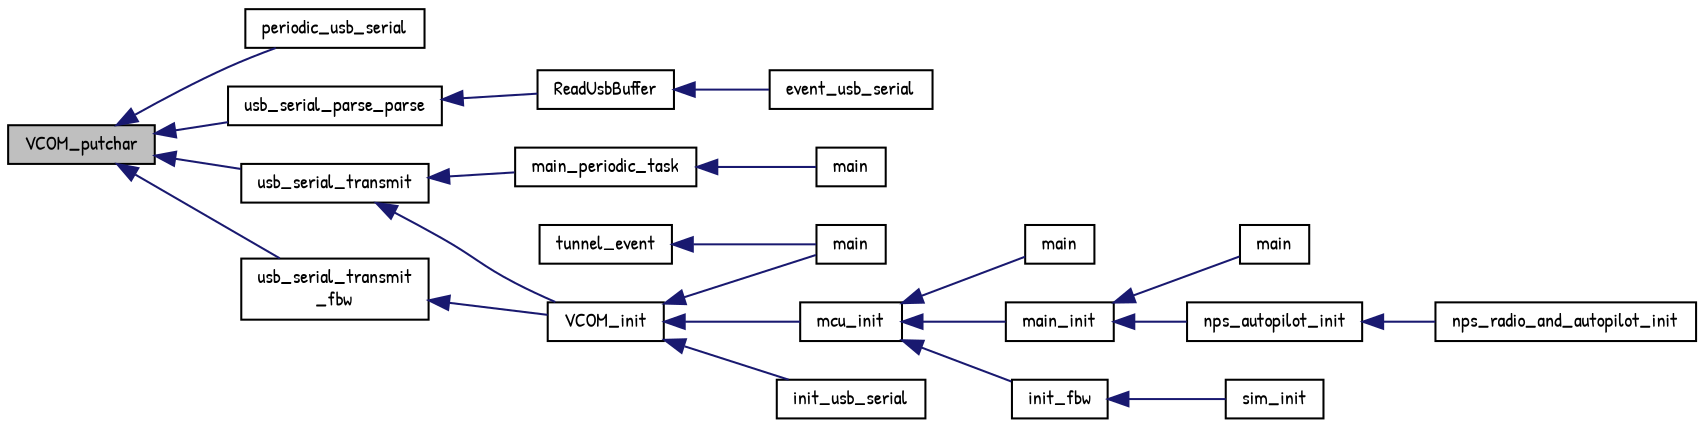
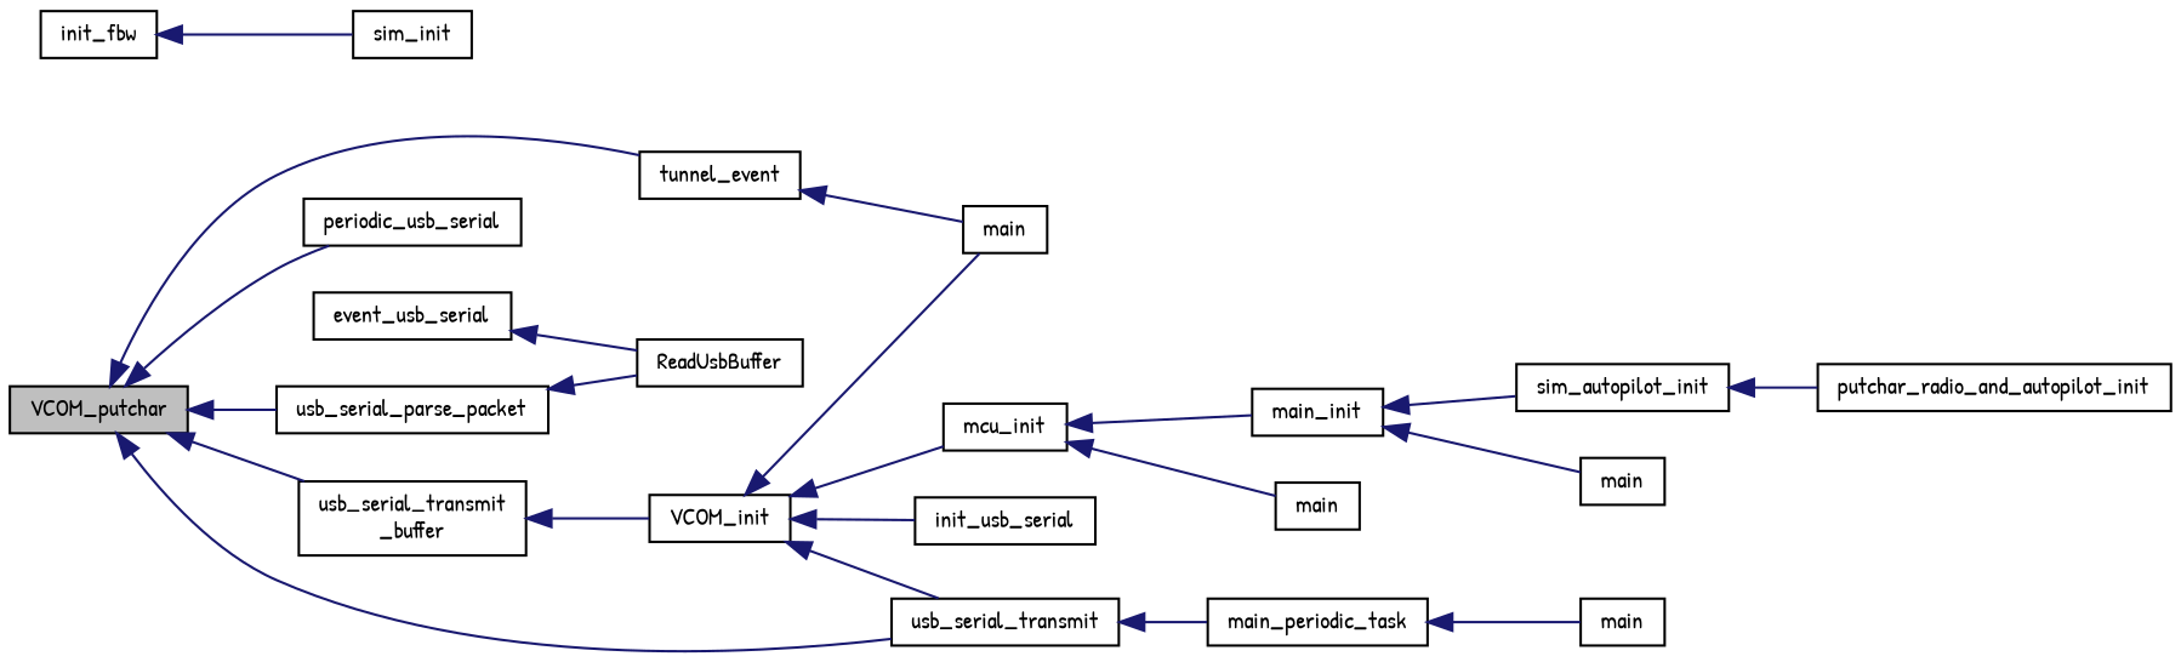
  digraph {
    fontname="Patrick Hand"
    rankdir=LR
    node [color=black fillcolor=white fontname="Patrick Hand" fontsize=10 shape=record style=filled]
    edge [color=midnightblue dir=back fontname="Patrick Hand" fontsize=10 labelfontname=FreeSans labelfontsize=10 style=solid]
    n1 [fillcolor=grey75 fontcolor=black height=0.2 label=VCOM_putchar width=0.4]
    n2 [height=0.2 label=periodic_usb_serial width=0.4]
    n3 [height=0.2 label=tunnel_event width=0.4]
-   n4 [height=0.2 label=usb_serial_parse_parse width=0.4]
+   n4 [height=0.2 label=usb_serial_parse_packet width=0.4]
    n5 [height=0.2 label=usb_serial_transmit width=0.4]
-   n6 [height=0.2 label="usb_serial_transmit\l_fbw" width=0.4]
+   n6 [height=0.2 label="usb_serial_transmit\l_buffer" width=0.4]
    n7 [height=0.2 label=main width=0.4]
    n8 [height=0.2 label=ReadUsbBuffer width=0.4]
    n9 [height=0.2 label=main_periodic_task width=0.4]
    n10 [height=0.2 label=VCOM_init width=0.4]
    n11 [height=0.2 label=event_usb_serial width=0.4]
    n12 [height=0.2 label=main width=0.4]
    n13 [height=0.2 label=mcu_init width=0.4]
    n14 [height=0.2 label=init_usb_serial width=0.4]
    n15 [height=0.2 label=main width=0.4]
    n16 [height=0.2 label=main_init width=0.4]
    n17 [height=0.2 label=init_fbw width=0.4]
    n18 [height=0.2 label=main width=0.4]
-   n19 [height=0.2 label=nps_autopilot_init width=0.4]
+   n19 [height=0.2 label=sim_autopilot_init width=0.4]
    n20 [height=0.2 label=sim_init width=0.4]
-   n21 [height=0.2 label=nps_radio_and_autopilot_init width=0.4]
+   n21 [height=0.2 label=putchar_radio_and_autopilot_init width=0.4]
    n1 -> n2
+   n1 -> n3
    n1 -> n4
    n1 -> n5
    n1 -> n6
    n3 -> n7
    n4 -> n8
    n5 -> n9
-   n5 -> n10
+   n10 -> n5
    n6 -> n10
-   n8 -> n11
+   n11 -> n8
    n9 -> n12
    n10 -> n7
    n10 -> n13
    n10 -> n14
    n13 -> n15
    n13 -> n16
-   n13 -> n17
    n16 -> n18
    n16 -> n19
    n17 -> n20
    n19 -> n21
  }
